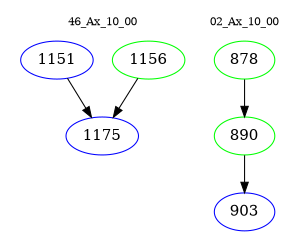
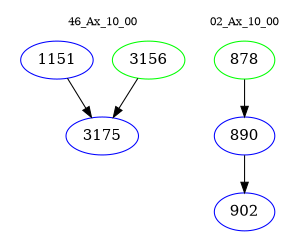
  digraph {
    node [color=blue]
    edge [color=black]
-   n1 [color=green label=1156]
+   n1 [color=green label=3156]
    n2 [label=1151]
-   n3 [label=1175]
+   n3 [label=3175]
    n4 [color=green label=878]
-   n5 [color=green label=890]
-   n6 [label=903]
+   n5 [label=890]
+   n6 [label=902]
    subgraph cluster_1 {
      color=white
      fontsize=10
      label="46_Ax_10_00"
      n1
      n2
      n3
    }
    subgraph cluster_2 {
      color=white
      fontsize=10
      label="02_Ax_10_00"
      n4
      n5
      n6
    }
    n1 -> n3
    n2 -> n3
    n4 -> n5
    n5 -> n6
  }
